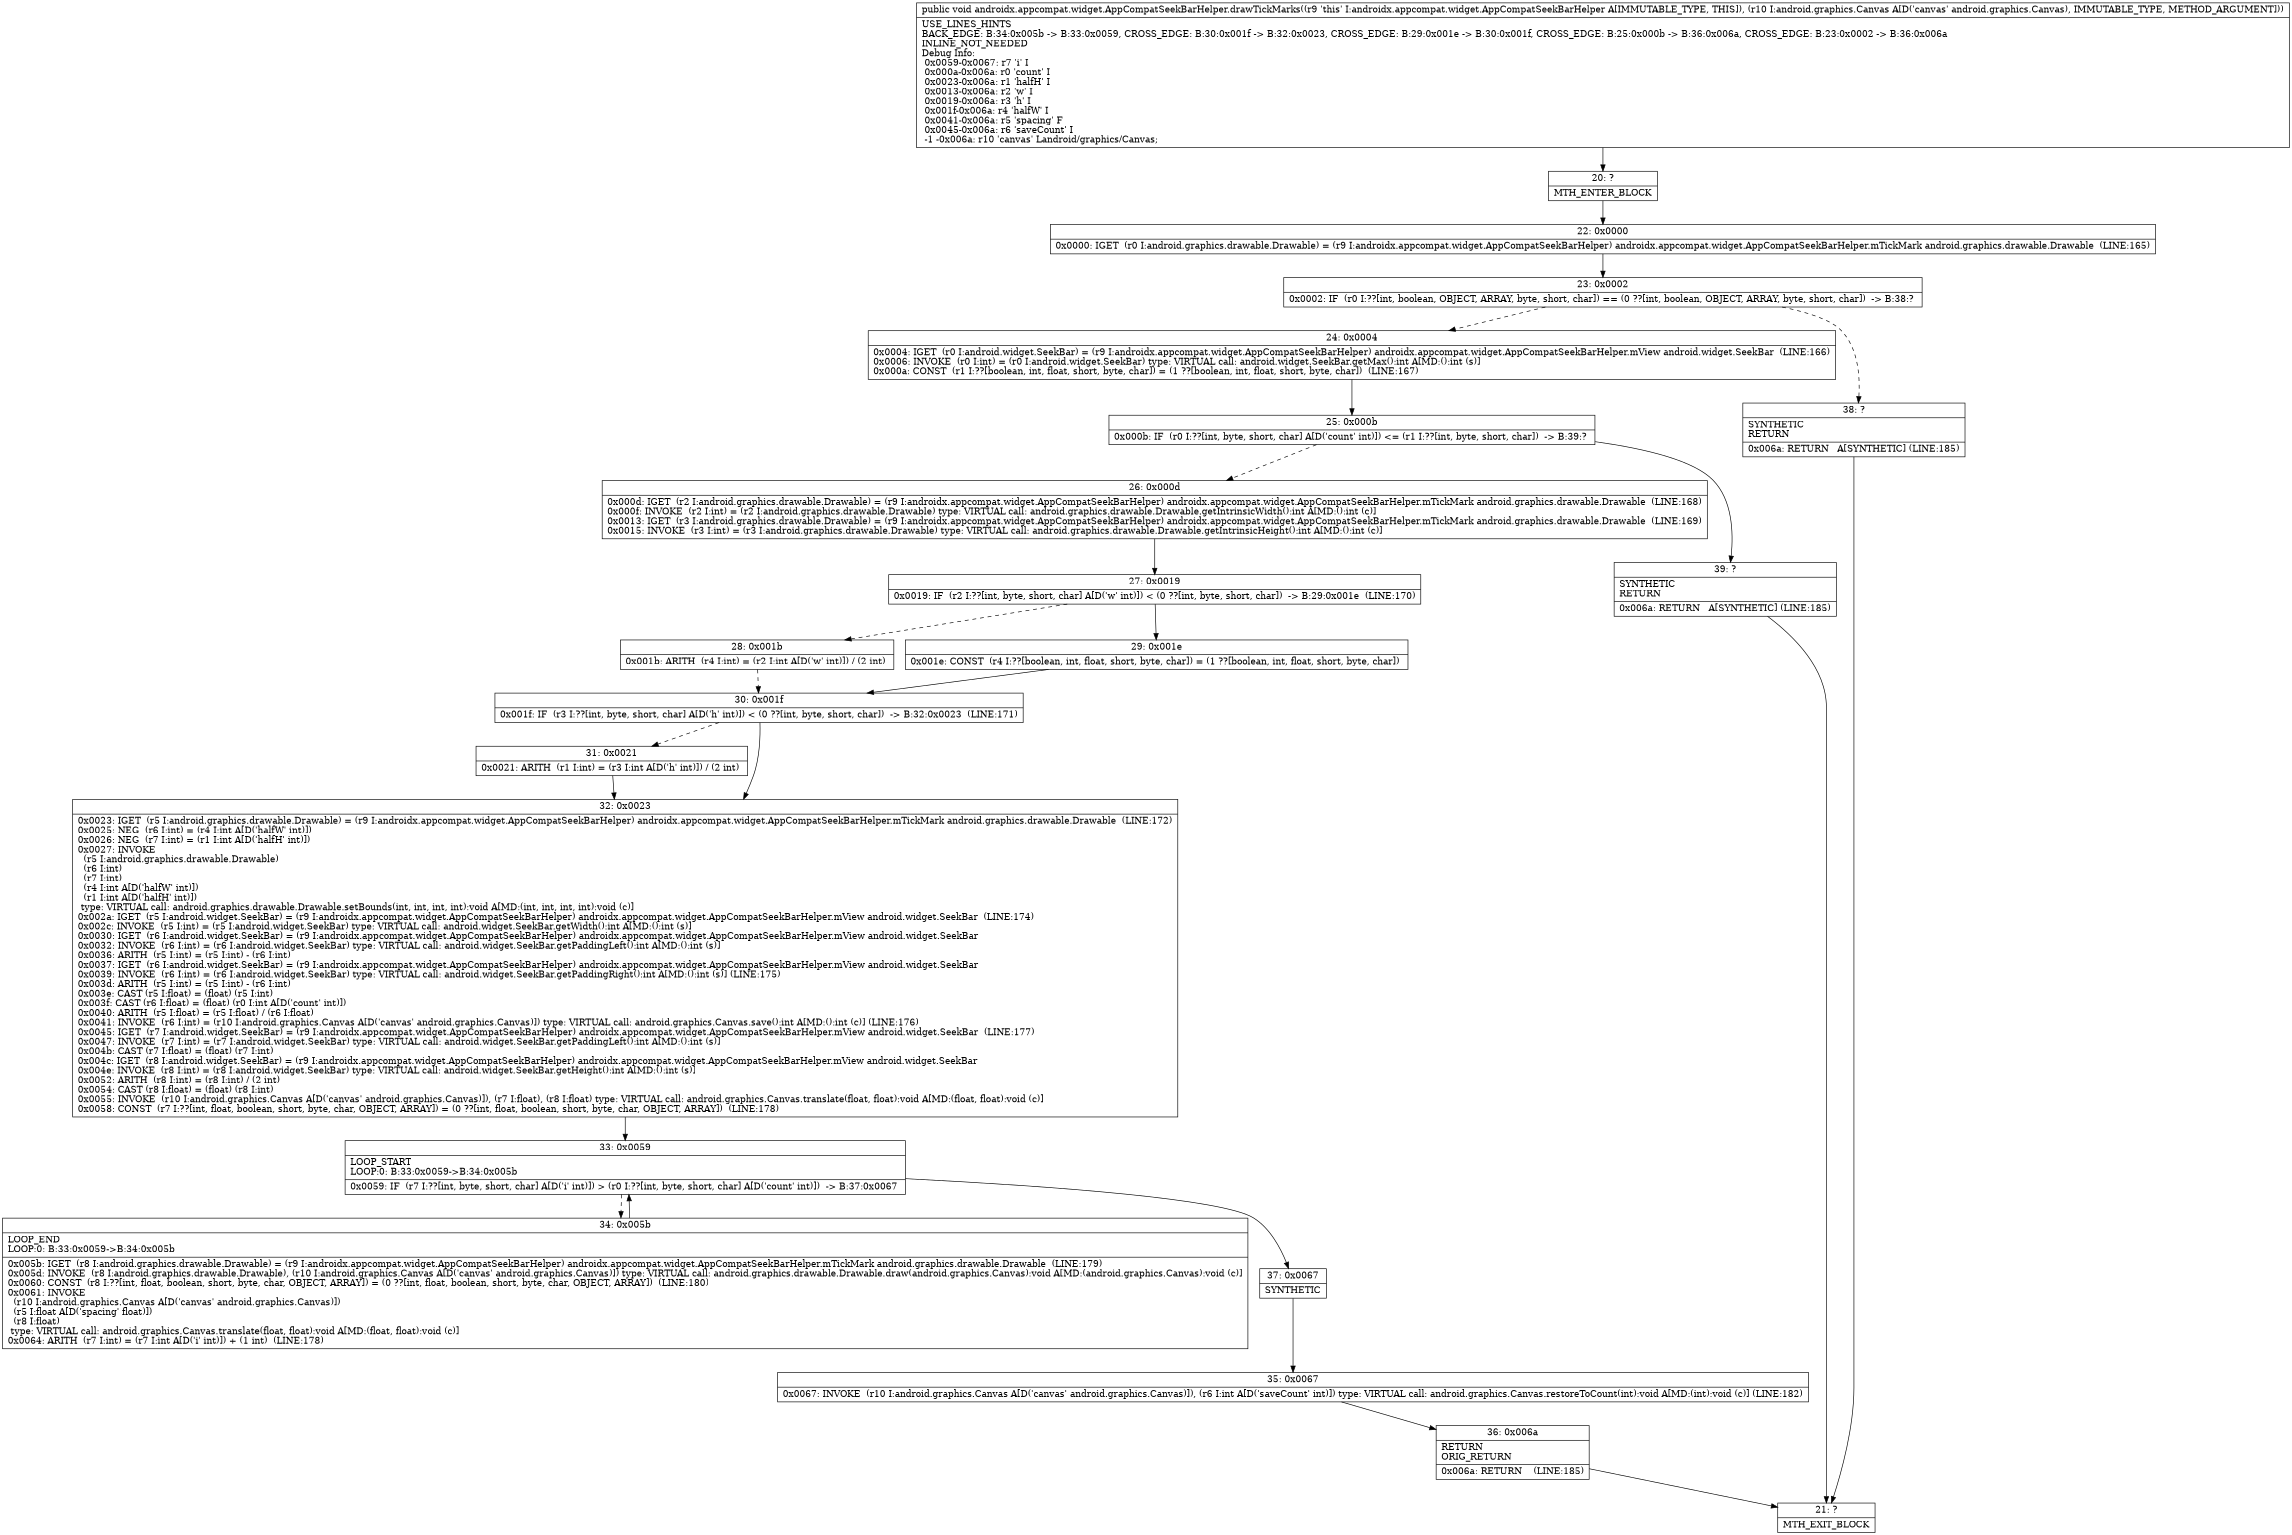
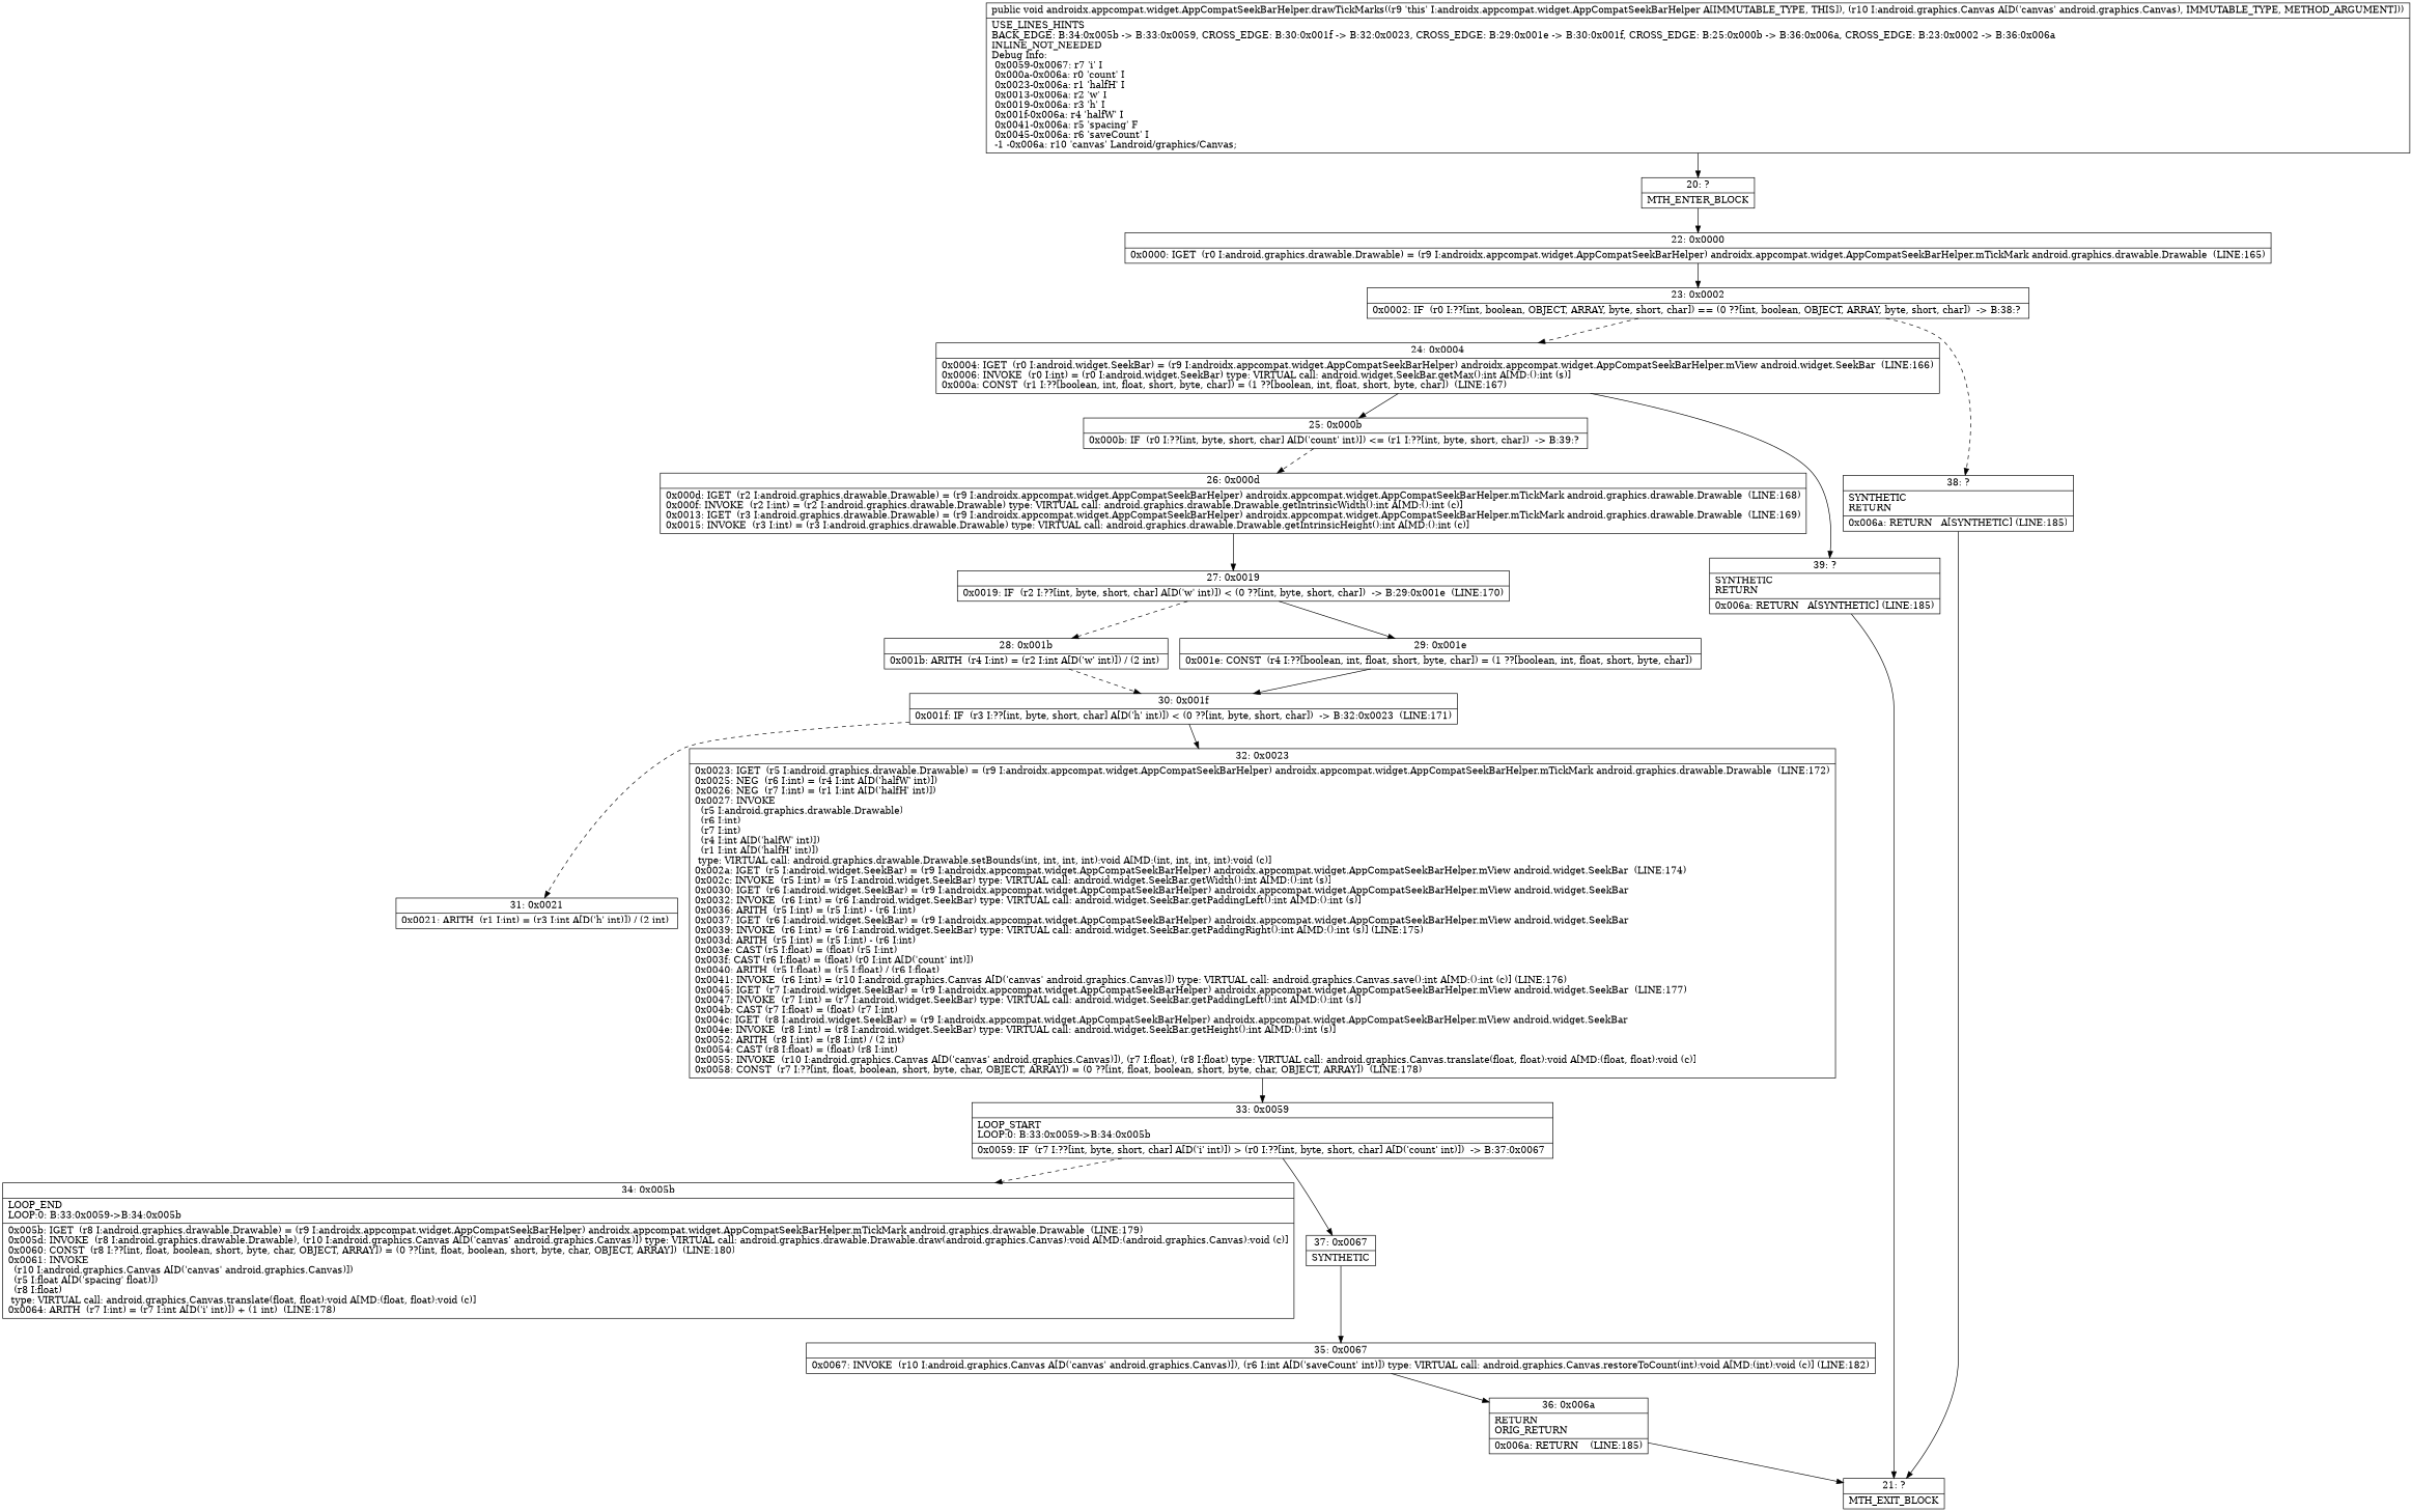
  digraph {
    node [shape=record]
    n1 [label="{20\:\ ?|MTH_ENTER_BLOCK\l}"]
    n2 [label="{22\:\ 0x0000|0x0000: IGET  (r0 I:android.graphics.drawable.Drawable) = (r9 I:androidx.appcompat.widget.AppCompatSeekBarHelper) androidx.appcompat.widget.AppCompatSeekBarHelper.mTickMark android.graphics.drawable.Drawable  (LINE:165)\l}"]
    n3 [label="{23\:\ 0x0002|0x0002: IF  (r0 I:??[int, boolean, OBJECT, ARRAY, byte, short, char]) == (0 ??[int, boolean, OBJECT, ARRAY, byte, short, char])  \-\> B:38:? \l}"]
    n4 [label="{24\:\ 0x0004|0x0004: IGET  (r0 I:android.widget.SeekBar) = (r9 I:androidx.appcompat.widget.AppCompatSeekBarHelper) androidx.appcompat.widget.AppCompatSeekBarHelper.mView android.widget.SeekBar  (LINE:166)\l0x0006: INVOKE  (r0 I:int) = (r0 I:android.widget.SeekBar) type: VIRTUAL call: android.widget.SeekBar.getMax():int A[MD:():int (s)]\l0x000a: CONST  (r1 I:??[boolean, int, float, short, byte, char]) = (1 ??[boolean, int, float, short, byte, char])  (LINE:167)\l}"]
    n5 [label="{38\:\ ?|SYNTHETIC\lRETURN\l|0x006a: RETURN   A[SYNTHETIC] (LINE:185)\l}"]
    n6 [label="{25\:\ 0x000b|0x000b: IF  (r0 I:??[int, byte, short, char] A[D('count' int)]) \<= (r1 I:??[int, byte, short, char])  \-\> B:39:? \l}"]
    n7 [label="{21\:\ ?|MTH_EXIT_BLOCK\l}"]
    n8 [label="{26\:\ 0x000d|0x000d: IGET  (r2 I:android.graphics.drawable.Drawable) = (r9 I:androidx.appcompat.widget.AppCompatSeekBarHelper) androidx.appcompat.widget.AppCompatSeekBarHelper.mTickMark android.graphics.drawable.Drawable  (LINE:168)\l0x000f: INVOKE  (r2 I:int) = (r2 I:android.graphics.drawable.Drawable) type: VIRTUAL call: android.graphics.drawable.Drawable.getIntrinsicWidth():int A[MD:():int (c)]\l0x0013: IGET  (r3 I:android.graphics.drawable.Drawable) = (r9 I:androidx.appcompat.widget.AppCompatSeekBarHelper) androidx.appcompat.widget.AppCompatSeekBarHelper.mTickMark android.graphics.drawable.Drawable  (LINE:169)\l0x0015: INVOKE  (r3 I:int) = (r3 I:android.graphics.drawable.Drawable) type: VIRTUAL call: android.graphics.drawable.Drawable.getIntrinsicHeight():int A[MD:():int (c)]\l}"]
    n9 [label="{39\:\ ?|SYNTHETIC\lRETURN\l|0x006a: RETURN   A[SYNTHETIC] (LINE:185)\l}"]
    n10 [label="{27\:\ 0x0019|0x0019: IF  (r2 I:??[int, byte, short, char] A[D('w' int)]) \< (0 ??[int, byte, short, char])  \-\> B:29:0x001e  (LINE:170)\l}"]
    n11 [label="{28\:\ 0x001b|0x001b: ARITH  (r4 I:int) = (r2 I:int A[D('w' int)]) \/ (2 int) \l}"]
    n12 [label="{29\:\ 0x001e|0x001e: CONST  (r4 I:??[boolean, int, float, short, byte, char]) = (1 ??[boolean, int, float, short, byte, char]) \l}"]
    n13 [label="{30\:\ 0x001f|0x001f: IF  (r3 I:??[int, byte, short, char] A[D('h' int)]) \< (0 ??[int, byte, short, char])  \-\> B:32:0x0023  (LINE:171)\l}"]
    n14 [label="{31\:\ 0x0021|0x0021: ARITH  (r1 I:int) = (r3 I:int A[D('h' int)]) \/ (2 int) \l}"]
    n15 [label="{32\:\ 0x0023|0x0023: IGET  (r5 I:android.graphics.drawable.Drawable) = (r9 I:androidx.appcompat.widget.AppCompatSeekBarHelper) androidx.appcompat.widget.AppCompatSeekBarHelper.mTickMark android.graphics.drawable.Drawable  (LINE:172)\l0x0025: NEG  (r6 I:int) = (r4 I:int A[D('halfW' int)]) \l0x0026: NEG  (r7 I:int) = (r1 I:int A[D('halfH' int)]) \l0x0027: INVOKE  \l  (r5 I:android.graphics.drawable.Drawable)\l  (r6 I:int)\l  (r7 I:int)\l  (r4 I:int A[D('halfW' int)])\l  (r1 I:int A[D('halfH' int)])\l type: VIRTUAL call: android.graphics.drawable.Drawable.setBounds(int, int, int, int):void A[MD:(int, int, int, int):void (c)]\l0x002a: IGET  (r5 I:android.widget.SeekBar) = (r9 I:androidx.appcompat.widget.AppCompatSeekBarHelper) androidx.appcompat.widget.AppCompatSeekBarHelper.mView android.widget.SeekBar  (LINE:174)\l0x002c: INVOKE  (r5 I:int) = (r5 I:android.widget.SeekBar) type: VIRTUAL call: android.widget.SeekBar.getWidth():int A[MD:():int (s)]\l0x0030: IGET  (r6 I:android.widget.SeekBar) = (r9 I:androidx.appcompat.widget.AppCompatSeekBarHelper) androidx.appcompat.widget.AppCompatSeekBarHelper.mView android.widget.SeekBar \l0x0032: INVOKE  (r6 I:int) = (r6 I:android.widget.SeekBar) type: VIRTUAL call: android.widget.SeekBar.getPaddingLeft():int A[MD:():int (s)]\l0x0036: ARITH  (r5 I:int) = (r5 I:int) \- (r6 I:int) \l0x0037: IGET  (r6 I:android.widget.SeekBar) = (r9 I:androidx.appcompat.widget.AppCompatSeekBarHelper) androidx.appcompat.widget.AppCompatSeekBarHelper.mView android.widget.SeekBar \l0x0039: INVOKE  (r6 I:int) = (r6 I:android.widget.SeekBar) type: VIRTUAL call: android.widget.SeekBar.getPaddingRight():int A[MD:():int (s)] (LINE:175)\l0x003d: ARITH  (r5 I:int) = (r5 I:int) \- (r6 I:int) \l0x003e: CAST (r5 I:float) = (float) (r5 I:int) \l0x003f: CAST (r6 I:float) = (float) (r0 I:int A[D('count' int)]) \l0x0040: ARITH  (r5 I:float) = (r5 I:float) \/ (r6 I:float) \l0x0041: INVOKE  (r6 I:int) = (r10 I:android.graphics.Canvas A[D('canvas' android.graphics.Canvas)]) type: VIRTUAL call: android.graphics.Canvas.save():int A[MD:():int (c)] (LINE:176)\l0x0045: IGET  (r7 I:android.widget.SeekBar) = (r9 I:androidx.appcompat.widget.AppCompatSeekBarHelper) androidx.appcompat.widget.AppCompatSeekBarHelper.mView android.widget.SeekBar  (LINE:177)\l0x0047: INVOKE  (r7 I:int) = (r7 I:android.widget.SeekBar) type: VIRTUAL call: android.widget.SeekBar.getPaddingLeft():int A[MD:():int (s)]\l0x004b: CAST (r7 I:float) = (float) (r7 I:int) \l0x004c: IGET  (r8 I:android.widget.SeekBar) = (r9 I:androidx.appcompat.widget.AppCompatSeekBarHelper) androidx.appcompat.widget.AppCompatSeekBarHelper.mView android.widget.SeekBar \l0x004e: INVOKE  (r8 I:int) = (r8 I:android.widget.SeekBar) type: VIRTUAL call: android.widget.SeekBar.getHeight():int A[MD:():int (s)]\l0x0052: ARITH  (r8 I:int) = (r8 I:int) \/ (2 int) \l0x0054: CAST (r8 I:float) = (float) (r8 I:int) \l0x0055: INVOKE  (r10 I:android.graphics.Canvas A[D('canvas' android.graphics.Canvas)]), (r7 I:float), (r8 I:float) type: VIRTUAL call: android.graphics.Canvas.translate(float, float):void A[MD:(float, float):void (c)]\l0x0058: CONST  (r7 I:??[int, float, boolean, short, byte, char, OBJECT, ARRAY]) = (0 ??[int, float, boolean, short, byte, char, OBJECT, ARRAY])  (LINE:178)\l}"]
    n16 [label="{33\:\ 0x0059|LOOP_START\lLOOP:0: B:33:0x0059\-\>B:34:0x005b\l|0x0059: IF  (r7 I:??[int, byte, short, char] A[D('i' int)]) \> (r0 I:??[int, byte, short, char] A[D('count' int)])  \-\> B:37:0x0067 \l}"]
    n17 [label="{34\:\ 0x005b|LOOP_END\lLOOP:0: B:33:0x0059\-\>B:34:0x005b\l|0x005b: IGET  (r8 I:android.graphics.drawable.Drawable) = (r9 I:androidx.appcompat.widget.AppCompatSeekBarHelper) androidx.appcompat.widget.AppCompatSeekBarHelper.mTickMark android.graphics.drawable.Drawable  (LINE:179)\l0x005d: INVOKE  (r8 I:android.graphics.drawable.Drawable), (r10 I:android.graphics.Canvas A[D('canvas' android.graphics.Canvas)]) type: VIRTUAL call: android.graphics.drawable.Drawable.draw(android.graphics.Canvas):void A[MD:(android.graphics.Canvas):void (c)]\l0x0060: CONST  (r8 I:??[int, float, boolean, short, byte, char, OBJECT, ARRAY]) = (0 ??[int, float, boolean, short, byte, char, OBJECT, ARRAY])  (LINE:180)\l0x0061: INVOKE  \l  (r10 I:android.graphics.Canvas A[D('canvas' android.graphics.Canvas)])\l  (r5 I:float A[D('spacing' float)])\l  (r8 I:float)\l type: VIRTUAL call: android.graphics.Canvas.translate(float, float):void A[MD:(float, float):void (c)]\l0x0064: ARITH  (r7 I:int) = (r7 I:int A[D('i' int)]) + (1 int)  (LINE:178)\l}"]
    n18 [label="{37\:\ 0x0067|SYNTHETIC\l}"]
    n19 [label="{35\:\ 0x0067|0x0067: INVOKE  (r10 I:android.graphics.Canvas A[D('canvas' android.graphics.Canvas)]), (r6 I:int A[D('saveCount' int)]) type: VIRTUAL call: android.graphics.Canvas.restoreToCount(int):void A[MD:(int):void (c)] (LINE:182)\l}"]
    n20 [label="{36\:\ 0x006a|RETURN\lORIG_RETURN\l|0x006a: RETURN    (LINE:185)\l}"]
    n21 [label="{public void androidx.appcompat.widget.AppCompatSeekBarHelper.drawTickMarks((r9 'this' I:androidx.appcompat.widget.AppCompatSeekBarHelper A[IMMUTABLE_TYPE, THIS]), (r10 I:android.graphics.Canvas A[D('canvas' android.graphics.Canvas), IMMUTABLE_TYPE, METHOD_ARGUMENT]))  | USE_LINES_HINTS\lBACK_EDGE: B:34:0x005b \-\> B:33:0x0059, CROSS_EDGE: B:30:0x001f \-\> B:32:0x0023, CROSS_EDGE: B:29:0x001e \-\> B:30:0x001f, CROSS_EDGE: B:25:0x000b \-\> B:36:0x006a, CROSS_EDGE: B:23:0x0002 \-\> B:36:0x006a\lINLINE_NOT_NEEDED\lDebug Info:\l  0x0059\-0x0067: r7 'i' I\l  0x000a\-0x006a: r0 'count' I\l  0x0023\-0x006a: r1 'halfH' I\l  0x0013\-0x006a: r2 'w' I\l  0x0019\-0x006a: r3 'h' I\l  0x001f\-0x006a: r4 'halfW' I\l  0x0041\-0x006a: r5 'spacing' F\l  0x0045\-0x006a: r6 'saveCount' I\l  \-1 \-0x006a: r10 'canvas' Landroid\/graphics\/Canvas;\l}"]
    n1 -> n2
    n2 -> n3
    n3 -> n4 [style=dashed]
    n3 -> n5 [style=dashed]
    n4 -> n6
    n5 -> n7
    n6 -> n8 [style=dashed]
-   n6 -> n9
+   n4 -> n9
    n8 -> n10
    n9 -> n7
    n10 -> n11 [style=dashed]
    n10 -> n12
    n11 -> n13 [style=dashed]
    n12 -> n13
    n13 -> n14 [style=dashed]
    n13 -> n15
-   n14 -> n15
    n15 -> n16
    n16 -> n17 [style=dashed]
    n16 -> n18
-   n17 -> n16
    n18 -> n19
    n19 -> n20
    n20 -> n7
    n21 -> n1
  }
